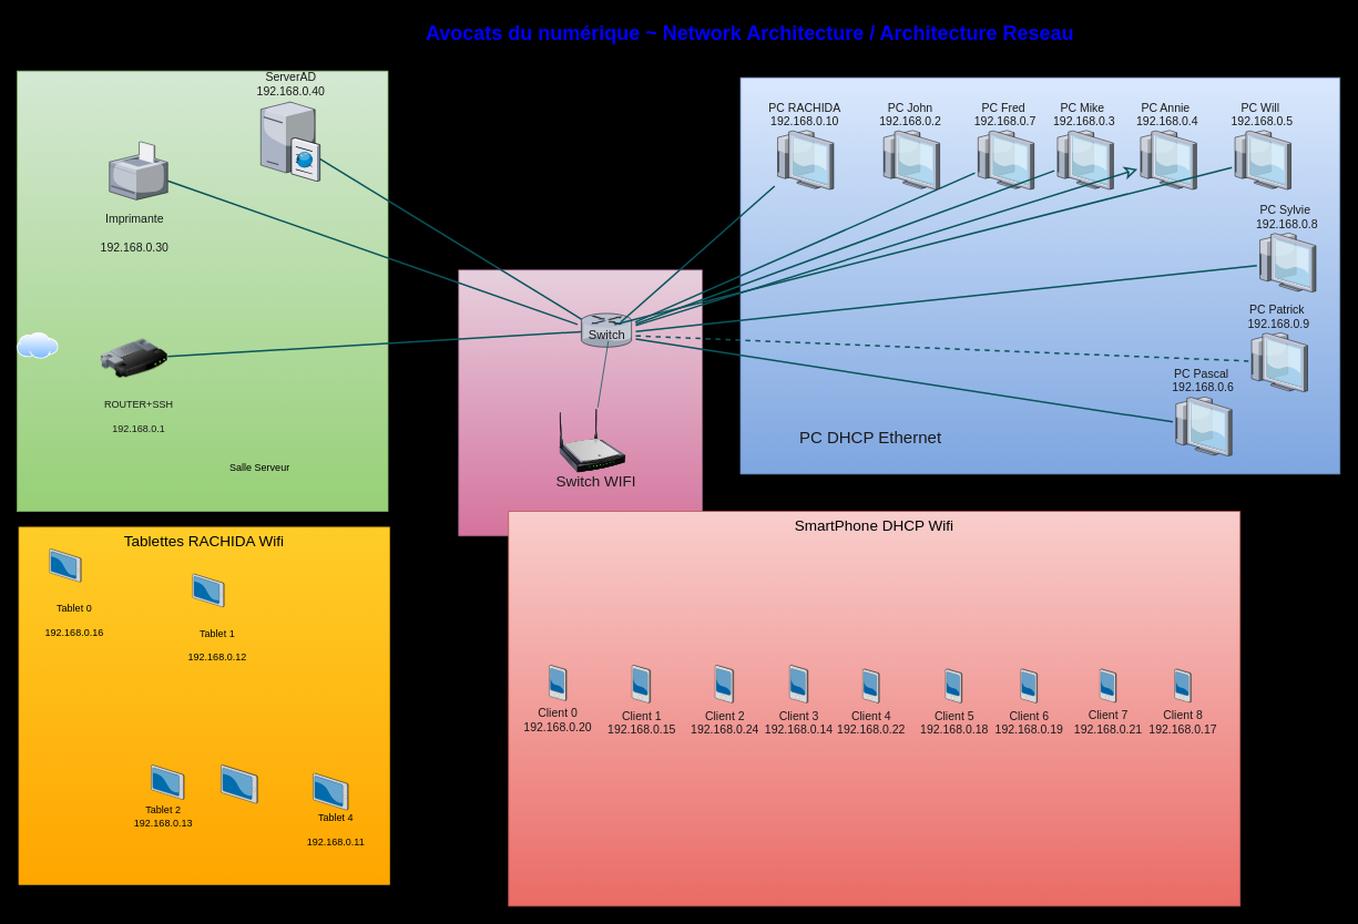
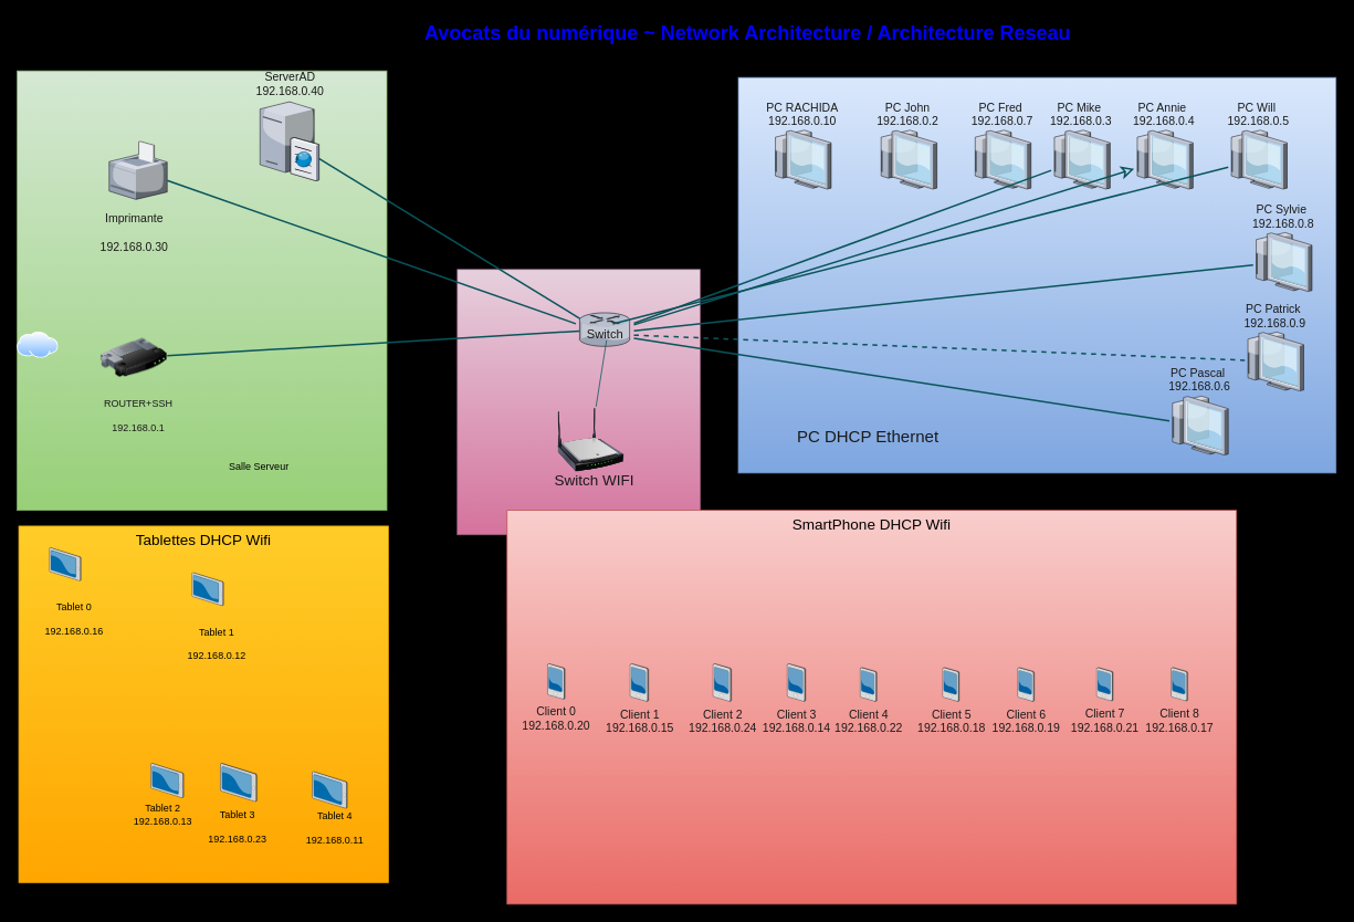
  <mxCell id="0" style=";html=1;" />
  <mxCell id="1" style=";html=1;" parent="0" />
  <mxCell id="2" value="" style="whiteSpace=wrap;html=1;fontSize=14;verticalAlign=top;labelBackgroundColor=none;rounded=0;fillColor=#e6d0de;strokeColor=#996185;gradientColor=#d5739d;" parent="1" vertex="1"><mxGeometry x="551" y="324.5" width="293" height="320" as="geometry" /></mxCell>
  <mxCell id="3" value="" style="whiteSpace=wrap;html=1;fontSize=14;verticalAlign=top;labelBackgroundColor=none;rounded=0;fillColor=#dae8fc;strokeColor=#6c8ebf;gradientColor=#7ea6e0;" parent="1" vertex="1"><mxGeometry x="890" y="93" width="721" height="477" as="geometry" /></mxCell>
  <mxCell id="4" value="" style="whiteSpace=wrap;html=1;fontSize=14;verticalAlign=top;labelBackgroundColor=none;rounded=0;fillColor=#d5e8d4;strokeColor=#82b366;gradientColor=#97d077;" parent="1" vertex="1"><mxGeometry x="20" y="85" width="446" height="530" as="geometry" /></mxCell>
  <mxCell id="5" value="&lt;font style=&quot;font-size: 18px;&quot;&gt;SmartPhone DHCP Wifi&lt;/font&gt;" style="whiteSpace=wrap;html=1;fontSize=14;verticalAlign=top;labelBackgroundColor=none;rounded=0;fillColor=#f8cecc;strokeColor=#b85450;gradientColor=#ea6b66;" parent="1" vertex="1"><mxGeometry x="611" y="615" width="880" height="475" as="geometry" /></mxCell>
- <mxCell id="6" value="&lt;font style=&quot;font-size: 18px;&quot;&gt;Tablettes RACHIDA Wifi&lt;/font&gt;" style="whiteSpace=wrap;html=1;fontSize=14;verticalAlign=top;labelBackgroundColor=none;rounded=0;fillColor=#ffcd28;strokeColor=#d79b00;gradientColor=#ffa500;" parent="1" vertex="1"><mxGeometry x="22" y="634" width="446" height="430" as="geometry" /></mxCell>
+ <mxCell id="6" value="&lt;font style=&quot;font-size: 18px;&quot;&gt;Tablettes DHCP Wifi&lt;/font&gt;" style="whiteSpace=wrap;html=1;fontSize=14;verticalAlign=top;labelBackgroundColor=none;rounded=0;fillColor=#ffcd28;strokeColor=#d79b00;gradientColor=#ffa500;" parent="1" vertex="1"><mxGeometry x="22" y="634" width="446" height="430" as="geometry" /></mxCell>
  <mxCell id="7" style="edgeStyle=none;rounded=0;html=1;startSize=10;endSize=10;jettySize=auto;orthogonalLoop=1;fontSize=14;endArrow=none;endFill=0;strokeWidth=2;labelBackgroundColor=none;fontColor=default;strokeColor=#09555B;" parent="1" source="24" target="9" edge="1"><mxGeometry relative="1" as="geometry" /></mxCell>
  <mxCell id="8" value="" style="verticalLabelPosition=bottom;aspect=fixed;html=1;verticalAlign=top;strokeColor=none;shape=mxgraph.citrix.router;fontSize=14;labelBackgroundColor=none;rounded=0;fillColor=#FAD9D5;fontColor=#1A1A1A;" parent="1" vertex="1"><mxGeometry x="698.48" y="376.75" width="61.03" height="40.5" as="geometry" /></mxCell>
  <mxCell id="9" value="&lt;div&gt;ServerAD&lt;/div&gt;&lt;div&gt;192.168.0.40&lt;/div&gt;" style="verticalLabelPosition=top;aspect=fixed;html=1;verticalAlign=bottom;strokeColor=none;shape=mxgraph.citrix.cache_server;fontSize=14;labelPosition=center;align=center;labelBackgroundColor=none;rounded=0;fillColor=#FAD9D5;fontColor=#1A1A1A;" parent="1" vertex="1"><mxGeometry x="313" y="120" width="71" height="97.5" as="geometry" /></mxCell>
  <mxCell id="10" style="edgeStyle=none;rounded=0;html=1;startSize=10;endSize=10;jettySize=auto;orthogonalLoop=1;fontSize=14;endArrow=none;endFill=0;strokeWidth=2;labelBackgroundColor=none;fontColor=default;strokeColor=#09555B;" parent="1" source="18" target="8" edge="1"><mxGeometry relative="1" as="geometry"><mxPoint x="796" y="587.629" as="sourcePoint" /></mxGeometry></mxCell>
- <mxCell id="11" style="edgeStyle=none;rounded=0;html=1;startSize=10;endSize=10;jettySize=auto;orthogonalLoop=1;fontSize=14;endArrow=none;endFill=0;strokeWidth=2;labelBackgroundColor=none;fontColor=default;strokeColor=#09555B;" parent="1" source="24" target="15" edge="1"><mxGeometry relative="1" as="geometry"><mxPoint x="1194.339" y="498" as="sourcePoint" /></mxGeometry></mxCell>
- <mxCell id="12" style="edgeStyle=none;rounded=0;html=1;startSize=10;endSize=10;jettySize=auto;orthogonalLoop=1;fontSize=14;endArrow=none;endFill=0;strokeWidth=2;labelBackgroundColor=none;fontColor=default;strokeColor=#09555B;" parent="1" source="24" target="13" edge="1"><mxGeometry relative="1" as="geometry"><mxPoint x="1238" y="519.619" as="sourcePoint" /></mxGeometry></mxCell>
  <mxCell id="13" value="&lt;div&gt;PC Fred&amp;nbsp;&lt;/div&gt;&lt;div&gt;192.168.0.7&lt;/div&gt;" style="verticalLabelPosition=top;aspect=fixed;html=1;verticalAlign=bottom;strokeColor=none;shape=mxgraph.citrix.thin_client;fontSize=14;labelPosition=center;align=center;labelBackgroundColor=none;rounded=0;fillColor=#FAD9D5;fontColor=#1A1A1A;" parent="1" vertex="1"><mxGeometry x="1172" y="156.5" width="71" height="71" as="geometry" /></mxCell>
  <mxCell id="14" value="&lt;div&gt;PC John&lt;/div&gt;&lt;div&gt;192.168.0.2&lt;/div&gt;" style="verticalLabelPosition=top;aspect=fixed;html=1;verticalAlign=bottom;strokeColor=none;shape=mxgraph.citrix.thin_client;fontSize=14;labelPosition=center;align=center;labelBackgroundColor=none;rounded=0;fillColor=#FAD9D5;fontColor=#1A1A1A;" parent="1" vertex="1"><mxGeometry x="1058.5" y="156.5" width="71" height="71" as="geometry" /></mxCell>
  <mxCell id="15" value="&lt;div&gt;PC RACHIDA&lt;/div&gt;&lt;div&gt;192.168.0.10&lt;/div&gt;" style="verticalLabelPosition=top;aspect=fixed;html=1;verticalAlign=bottom;strokeColor=none;shape=mxgraph.citrix.thin_client;fontSize=14;labelPosition=center;align=center;labelBackgroundColor=none;rounded=0;fillColor=#FAD9D5;fontColor=#1A1A1A;" parent="1" vertex="1"><mxGeometry x="931" y="156.5" width="71" height="71" as="geometry" /></mxCell>
  <mxCell id="16" style="edgeStyle=none;rounded=0;html=1;startSize=10;endSize=10;jettySize=auto;orthogonalLoop=1;fontSize=14;endArrow=none;endFill=0;strokeWidth=2;labelBackgroundColor=none;fontColor=default;strokeColor=#09555B;" parent="1" source="20" target="24" edge="1"><mxGeometry relative="1" as="geometry"><mxPoint x="992.439" y="900" as="sourcePoint" /></mxGeometry></mxCell>
  <mxCell id="17" value="&lt;font color=&quot;#0000ff&quot;&gt;Avocats du numérique ~ Network Architecture / Architecture Reseau&lt;/font&gt;" style="text;strokeColor=none;fillColor=none;html=1;fontSize=24;fontStyle=1;verticalAlign=middle;align=center;labelBackgroundColor=none;rounded=0;fontColor=#1A1A1A;" parent="1" vertex="1"><mxGeometry x="470" y="20" width="861" height="40" as="geometry" /></mxCell>
  <mxCell id="18" value="" style="image;html=1;image=img/lib/clip_art/networking/Router_128x128.png;labelBackgroundColor=none;rounded=0;fillColor=#FAD9D5;strokeColor=#D0CEE2;fontColor=#1A1A1A;" parent="1" vertex="1"><mxGeometry x="121" y="391" width="80" height="80" as="geometry" /></mxCell>
  <mxCell id="19" value="" style="image;html=1;image=img/lib/clip_art/networking/Wireless_Router_N_128x128.png;labelBackgroundColor=none;rounded=0;fillColor=#FAD9D5;strokeColor=#D0CEE2;fontColor=#1A1A1A;" parent="1" vertex="1"><mxGeometry x="672" y="490" width="80" height="80" as="geometry" /></mxCell>
  <mxCell id="20" value="" style="verticalLabelPosition=bottom;aspect=fixed;html=1;verticalAlign=top;strokeColor=none;align=center;outlineConnect=0;shape=mxgraph.citrix.printer;labelBackgroundColor=none;rounded=0;fillColor=#FAD9D5;fontColor=#1A1A1A;" parent="1" vertex="1"><mxGeometry x="131" y="170" width="70" height="70" as="geometry" /></mxCell>
  <mxCell id="21" value="&lt;div&gt;&lt;font style=&quot;font-size: 14px;&quot;&gt;Imprimante&lt;/font&gt;&lt;/div&gt;&lt;div&gt;&lt;font style=&quot;font-size: 14px;&quot;&gt;&lt;br&gt;&lt;/font&gt;&lt;/div&gt;&lt;div&gt;&lt;font style=&quot;font-size: 14px;&quot;&gt;192.168.0.30&lt;/font&gt;&lt;/div&gt;" style="text;html=1;align=center;verticalAlign=middle;resizable=0;points=[];autosize=1;strokeColor=none;fillColor=none;labelBackgroundColor=none;rounded=0;fontColor=#1A1A1A;" parent="1" vertex="1"><mxGeometry x="106" y="250" width="110" height="60" as="geometry" /></mxCell>
  <mxCell id="22" value="&lt;font style=&quot;font-size: 18px;&quot;&gt;Switch WIFI&lt;font style=&quot;font-size: 18px;&quot;&gt;&lt;br&gt;&lt;/font&gt;&lt;/font&gt;" style="text;html=1;align=center;verticalAlign=middle;resizable=0;points=[];autosize=1;strokeColor=none;fillColor=none;labelBackgroundColor=none;rounded=0;fontColor=#1A1A1A;" parent="1" vertex="1"><mxGeometry x="656" y="559" width="120" height="40" as="geometry" /></mxCell>
  <mxCell id="23" value="&lt;div&gt;ROUTER+SSH&lt;/div&gt;&lt;div&gt;&lt;br&gt;&lt;/div&gt;&lt;div&gt;192.168.0.1&lt;/div&gt;" style="text;html=1;align=center;verticalAlign=middle;resizable=0;points=[];autosize=1;strokeColor=none;fillColor=none;labelBackgroundColor=none;rounded=0;fontColor=#1A1A1A;" parent="1" vertex="1"><mxGeometry x="111" y="471" width="110" height="60" as="geometry" /></mxCell>
  <mxCell id="24" value="&lt;font style=&quot;font-size: 15px;&quot;&gt;Switch&lt;/font&gt;" style="text;html=1;align=center;verticalAlign=middle;resizable=0;points=[];autosize=1;strokeColor=none;fillColor=none;labelBackgroundColor=none;rounded=0;fontColor=#1A1A1A;" parent="1" vertex="1"><mxGeometry x="694" y="387.25" width="70" height="30" as="geometry" /></mxCell>
  <mxCell id="25" value="&lt;div&gt;Client 6&lt;/div&gt;&lt;div&gt;192.168.0.19&lt;/div&gt;" style="verticalLabelPosition=bottom;aspect=fixed;html=1;verticalAlign=top;strokeColor=none;shape=mxgraph.citrix.pda;fontSize=14;labelBackgroundColor=none;rounded=0;fillColor=#FAD9D5;fontColor=#1A1A1A;" parent="1" vertex="1"><mxGeometry x="1226.98" y="804.5" width="20.16" height="41" as="geometry" /></mxCell>
  <mxCell id="26" value="&lt;div&gt;Client 0&lt;/div&gt;&lt;div&gt;192.168.0.20&lt;br&gt;&lt;/div&gt;" style="verticalLabelPosition=bottom;aspect=fixed;html=1;verticalAlign=top;strokeColor=none;shape=mxgraph.citrix.pda;fontSize=14;labelBackgroundColor=none;rounded=0;fillColor=#FAD9D5;fontColor=#1A1A1A;" parent="1" vertex="1"><mxGeometry x="659.9" y="800" width="21.02" height="42.75" as="geometry" /></mxCell>
  <mxCell id="27" value="&lt;div&gt;Client 7&lt;/div&gt;&lt;div&gt;192.168.0.21&lt;/div&gt;" style="verticalLabelPosition=bottom;aspect=fixed;html=1;verticalAlign=top;strokeColor=none;shape=mxgraph.citrix.pda;fontSize=14;labelBackgroundColor=none;rounded=0;fillColor=#FAD9D5;fontColor=#1A1A1A;" parent="1" vertex="1"><mxGeometry x="1322.19" y="804.5" width="19.92" height="40.5" as="geometry" /></mxCell>
  <mxCell id="28" value="&lt;div&gt;Client 2&lt;/div&gt;&lt;div&gt;192.168.0.24&lt;/div&gt;" style="verticalLabelPosition=bottom;aspect=fixed;html=1;verticalAlign=top;strokeColor=none;shape=mxgraph.citrix.pda;fontSize=14;labelBackgroundColor=none;rounded=0;fillColor=#FAD9D5;fontColor=#1A1A1A;" parent="1" vertex="1"><mxGeometry x="859.4" y="800" width="22.38" height="45.5" as="geometry" /></mxCell>
  <mxCell id="29" value="&lt;div&gt;Client 4&lt;/div&gt;&lt;div&gt;192.168.0.22&lt;/div&gt;" style="verticalLabelPosition=bottom;aspect=fixed;html=1;verticalAlign=top;strokeColor=none;shape=mxgraph.citrix.pda;fontSize=14;labelBackgroundColor=none;rounded=0;fillColor=#FAD9D5;fontColor=#1A1A1A;" parent="1" vertex="1"><mxGeometry x="1036.98" y="804.5" width="20.16" height="41" as="geometry" /></mxCell>
  <mxCell id="30" value="&lt;div&gt;Client 8&lt;/div&gt;&lt;div&gt;192.168.0.17&lt;/div&gt;" style="verticalLabelPosition=bottom;aspect=fixed;html=1;verticalAlign=top;strokeColor=none;shape=mxgraph.citrix.pda;fontSize=14;labelBackgroundColor=none;rounded=0;fillColor=#FAD9D5;fontColor=#1A1A1A;" parent="1" vertex="1"><mxGeometry x="1412.19" y="804.5" width="19.92" height="40.5" as="geometry" /></mxCell>
  <mxCell id="31" value="&lt;div&gt;Client 5&lt;/div&gt;&lt;div&gt;192.168.0.18&lt;/div&gt;" style="verticalLabelPosition=bottom;aspect=fixed;html=1;verticalAlign=top;strokeColor=none;shape=mxgraph.citrix.pda;fontSize=14;labelBackgroundColor=none;rounded=0;fillColor=#FAD9D5;fontColor=#1A1A1A;" parent="1" vertex="1"><mxGeometry x="1136.48" y="804.5" width="20.16" height="41" as="geometry" /></mxCell>
  <mxCell id="32" value="&lt;div&gt;Client 1&lt;/div&gt;&lt;div&gt;192.168.0.15&lt;/div&gt;" style="verticalLabelPosition=bottom;aspect=fixed;html=1;verticalAlign=top;strokeColor=none;shape=mxgraph.citrix.pda;fontSize=14;labelBackgroundColor=none;rounded=0;fillColor=#FAD9D5;fontColor=#1A1A1A;" parent="1" vertex="1"><mxGeometry x="759.4" y="800" width="22.38" height="45.5" as="geometry" /></mxCell>
  <mxCell id="33" value="&lt;div&gt;Client 3&lt;/div&gt;&lt;div&gt;192.168.0.14&lt;br&gt;&lt;/div&gt;" style="verticalLabelPosition=bottom;aspect=fixed;html=1;verticalAlign=top;strokeColor=none;shape=mxgraph.citrix.pda;fontSize=14;labelBackgroundColor=none;rounded=0;fillColor=#FAD9D5;fontColor=#1A1A1A;" parent="1" vertex="1"><mxGeometry x="948.92" y="800" width="22.38" height="45.5" as="geometry" /></mxCell>
  <mxCell id="34" style="edgeStyle=none;rounded=0;html=1;startSize=10;endSize=10;jettySize=auto;orthogonalLoop=1;fontSize=14;endArrow=none;endFill=0;strokeWidth=2;labelBackgroundColor=none;fontColor=default;strokeColor=#09555B;" parent="1" source="24" target="35" edge="1"><mxGeometry relative="1" as="geometry"><mxPoint x="1076.5" y="590" as="sourcePoint" /></mxGeometry></mxCell>
  <mxCell id="35" value="&lt;div&gt;PC Mike&amp;nbsp;&lt;/div&gt;&lt;div&gt;192.168.0.3&lt;/div&gt;" style="verticalLabelPosition=top;aspect=fixed;html=1;verticalAlign=bottom;strokeColor=none;shape=mxgraph.citrix.thin_client;fontSize=14;labelPosition=center;align=center;labelBackgroundColor=none;rounded=0;fillColor=#FAD9D5;fontColor=#1A1A1A;" parent="1" vertex="1"><mxGeometry x="1267.5" y="156.5" width="71" height="71" as="geometry" /></mxCell>
  <mxCell id="36" value="&lt;div&gt;PC Annie&amp;nbsp;&lt;/div&gt;&lt;div&gt;192.168.0.4&lt;/div&gt;" style="verticalLabelPosition=top;aspect=fixed;html=1;verticalAlign=bottom;strokeColor=none;shape=mxgraph.citrix.thin_client;fontSize=14;labelPosition=center;align=center;labelBackgroundColor=none;rounded=0;fillColor=#FAD9D5;fontColor=#1A1A1A;" parent="1" vertex="1"><mxGeometry x="1367.5" y="156.5" width="71" height="71" as="geometry" /></mxCell>
  <mxCell id="37" style="edgeStyle=none;rounded=0;html=1;startSize=10;endSize=10;jettySize=auto;orthogonalLoop=1;fontSize=14;endArrow=classic;endFill=0;strokeWidth=2;labelBackgroundColor=none;fontColor=default;strokeColor=#09555B;" parent="1" source="24" target="36" edge="1"><mxGeometry relative="1" as="geometry"><mxPoint x="1076.5" y="584" as="sourcePoint" /></mxGeometry></mxCell>
  <mxCell id="38" value="&lt;div&gt;PC Will&amp;nbsp;&lt;/div&gt;&lt;div&gt;192.168.0.5&lt;/div&gt;" style="verticalLabelPosition=top;aspect=fixed;html=1;verticalAlign=bottom;strokeColor=none;shape=mxgraph.citrix.thin_client;fontSize=14;labelPosition=center;align=center;labelBackgroundColor=none;rounded=0;fillColor=#FAD9D5;fontColor=#1A1A1A;" parent="1" vertex="1"><mxGeometry x="1481" y="156.5" width="71" height="71" as="geometry" /></mxCell>
  <mxCell id="39" style="edgeStyle=none;rounded=0;html=1;startSize=10;endSize=10;jettySize=auto;orthogonalLoop=1;fontSize=14;endArrow=none;endFill=0;strokeWidth=2;exitX=0.655;exitY=0.329;exitDx=0;exitDy=0;exitPerimeter=0;labelBackgroundColor=none;fontColor=default;strokeColor=#09555B;" parent="1" source="8" target="38" edge="1"><mxGeometry relative="1" as="geometry"><mxPoint x="1076.5" y="592" as="sourcePoint" /></mxGeometry></mxCell>
  <mxCell id="40" value="&lt;div&gt;PC Sylvie&amp;nbsp;&lt;/div&gt;&lt;div&gt;192.168.0.8&lt;/div&gt;" style="verticalLabelPosition=top;aspect=fixed;html=1;verticalAlign=bottom;strokeColor=none;shape=mxgraph.citrix.thin_client;fontSize=14;labelPosition=center;align=center;labelBackgroundColor=none;rounded=0;fillColor=#FAD9D5;fontColor=#1A1A1A;" parent="1" vertex="1"><mxGeometry x="1511" y="280" width="71" height="71" as="geometry" /></mxCell>
  <mxCell id="41" style="edgeStyle=none;rounded=0;html=1;startSize=10;endSize=10;jettySize=auto;orthogonalLoop=1;fontSize=14;endArrow=none;endFill=0;strokeWidth=2;labelBackgroundColor=none;fontColor=default;strokeColor=#09555B;" parent="1" source="24" target="40" edge="1"><mxGeometry relative="1" as="geometry"><mxPoint x="992" y="669" as="sourcePoint" /></mxGeometry></mxCell>
  <mxCell id="42" value="&lt;div&gt;PC Patrick&amp;nbsp;&lt;/div&gt;&lt;div&gt;192.168.0.9&lt;/div&gt;" style="verticalLabelPosition=top;aspect=fixed;html=1;verticalAlign=bottom;strokeColor=none;shape=mxgraph.citrix.thin_client;fontSize=14;labelPosition=center;align=center;labelBackgroundColor=none;rounded=0;fillColor=#FAD9D5;fontColor=#1A1A1A;" parent="1" vertex="1"><mxGeometry x="1501" y="400" width="71" height="71" as="geometry" /></mxCell>
  <mxCell id="43" style="edgeStyle=none;rounded=0;html=1;startSize=10;endSize=10;jettySize=auto;orthogonalLoop=1;fontSize=14;endArrow=none;endFill=0;strokeWidth=2;labelBackgroundColor=none;fontColor=default;strokeColor=#09555B;dashed=1;" parent="1" source="24" target="42" edge="1"><mxGeometry relative="1" as="geometry"><mxPoint x="999" y="680" as="sourcePoint" /></mxGeometry></mxCell>
  <mxCell id="44" value="&lt;div&gt;PC Pascal&amp;nbsp;&lt;/div&gt;&lt;div&gt;192.168.0.6&lt;/div&gt;" style="verticalLabelPosition=top;aspect=fixed;html=1;verticalAlign=bottom;strokeColor=none;shape=mxgraph.citrix.thin_client;fontSize=14;labelPosition=center;align=center;labelBackgroundColor=none;rounded=0;fillColor=#FAD9D5;fontColor=#1A1A1A;" parent="1" vertex="1"><mxGeometry x="1410" y="477.25" width="71" height="71" as="geometry" /></mxCell>
  <mxCell id="45" style="edgeStyle=none;rounded=0;html=1;startSize=10;endSize=10;jettySize=auto;orthogonalLoop=1;fontSize=14;endArrow=none;endFill=0;strokeWidth=2;labelBackgroundColor=none;fontColor=default;strokeColor=#09555B;" parent="1" source="24" target="44" edge="1"><mxGeometry relative="1" as="geometry"><mxPoint x="996.5" y="680" as="sourcePoint" /></mxGeometry></mxCell>
  <mxCell id="46" value="" style="verticalLabelPosition=bottom;aspect=fixed;html=1;verticalAlign=top;strokeColor=none;align=center;outlineConnect=0;shape=mxgraph.citrix.tablet_2;labelBackgroundColor=none;rounded=0;fillColor=#FAD9D5;fontColor=#1A1A1A;" parent="1" vertex="1"><mxGeometry x="231" y="690" width="38.14" height="40" as="geometry" /></mxCell>
  <mxCell id="47" value="" style="verticalLabelPosition=bottom;aspect=fixed;html=1;verticalAlign=top;strokeColor=none;align=center;outlineConnect=0;shape=mxgraph.citrix.tablet_2;labelBackgroundColor=none;rounded=0;fillColor=#FAD9D5;fontColor=#1A1A1A;" parent="1" vertex="1"><mxGeometry x="59" y="660" width="38.14" height="40" as="geometry" /></mxCell>
  <mxCell id="48" value="&lt;font style=&quot;font-size: 20px;&quot;&gt;PC DHCP Ethernet&lt;/font&gt;" style="text;html=1;align=center;verticalAlign=middle;resizable=0;points=[];autosize=1;strokeColor=none;fillColor=none;labelBackgroundColor=none;rounded=0;fontColor=#1A1A1A;" parent="1" vertex="1"><mxGeometry x="951" y="505" width="190" height="40" as="geometry" /></mxCell>
  <mxCell id="49" value="" style="endArrow=none;html=1;rounded=0;strokeColor=#09555B;fontColor=#1A1A1A;" parent="1" source="19" edge="1"><mxGeometry width="50" height="50" relative="1" as="geometry"><mxPoint x="681" y="460" as="sourcePoint" /><mxPoint x="731" y="410" as="targetPoint" /></mxGeometry></mxCell>
  <mxCell id="50" value="&lt;div&gt;Tablet 0&lt;/div&gt;&lt;div&gt;&lt;br&gt;&lt;/div&gt;&lt;div&gt;&lt;div&gt;&lt;div&gt;192.168.0.16&lt;/div&gt;&lt;/div&gt;&lt;/div&gt;" style="text;html=1;strokeColor=none;fillColor=none;align=center;verticalAlign=middle;whiteSpace=wrap;rounded=0;" parent="1" vertex="1"><mxGeometry x="59" y="730.5" width="60" height="30" as="geometry" /></mxCell>
  <mxCell id="51" value="&lt;div&gt;Tablet 1&lt;/div&gt;&lt;div&gt;&lt;br&gt;&lt;/div&gt;&lt;div&gt;&lt;div&gt;192.168.0.12&lt;/div&gt;&lt;/div&gt;" style="text;html=1;strokeColor=none;fillColor=none;align=center;verticalAlign=middle;whiteSpace=wrap;rounded=0;" parent="1" vertex="1"><mxGeometry x="231" y="760.5" width="60" height="30" as="geometry" /></mxCell>
  <mxCell id="52" value="Salle Serveur" style="text;html=1;strokeColor=none;fillColor=none;align=center;verticalAlign=middle;whiteSpace=wrap;rounded=0;" parent="1" vertex="1"><mxGeometry x="253" y="548" width="118" height="30" as="geometry" /></mxCell>
  <mxCell id="53" value="" style="group" vertex="1" connectable="0" parent="1"><mxGeometry x="261" y="920" width="50" height="90" as="geometry" /></mxCell>
  <mxCell id="54" value="" style="verticalLabelPosition=bottom;aspect=fixed;html=1;verticalAlign=top;strokeColor=none;align=center;outlineConnect=0;shape=mxgraph.citrix.tablet_2;labelBackgroundColor=none;rounded=0;fillColor=#FAD9D5;fontColor=#1A1A1A;" parent="53" vertex="1"><mxGeometry x="4.233" width="44.1" height="46.25" as="geometry" /></mxCell>
+ <mxCell id="55" value="&lt;div&gt;Tablet 3&lt;/div&gt;&lt;div&gt;&lt;br&gt;&lt;/div&gt;&lt;div&gt;&lt;div&gt;192.168.0.23&lt;/div&gt;&lt;/div&gt;" style="text;html=1;strokeColor=none;fillColor=none;align=center;verticalAlign=middle;whiteSpace=wrap;rounded=0;" parent="53" vertex="1"><mxGeometry y="63" width="50" height="27" as="geometry" /></mxCell>
  <mxCell id="56" value="" style="group" vertex="1" connectable="0" parent="1"><mxGeometry x="376" y="930" width="55" height="80" as="geometry" /></mxCell>
  <mxCell id="57" value="" style="verticalLabelPosition=bottom;aspect=fixed;html=1;verticalAlign=top;strokeColor=none;align=center;outlineConnect=0;shape=mxgraph.citrix.tablet_2;labelBackgroundColor=none;rounded=0;fillColor=#FAD9D5;fontColor=#1A1A1A;" parent="56" vertex="1"><mxGeometry width="42.336" height="44.4" as="geometry" /></mxCell>
  <mxCell id="58" value="&lt;div&gt;Tablet 4&lt;/div&gt;&lt;div&gt;&lt;br&gt;&lt;/div&gt;&lt;div&gt;&lt;div&gt;192.168.0.11&lt;/div&gt;&lt;/div&gt;" style="text;html=1;strokeColor=none;fillColor=none;align=center;verticalAlign=middle;whiteSpace=wrap;rounded=0;" parent="56" vertex="1"><mxGeometry y="56" width="55" height="24" as="geometry" /></mxCell>
  <mxCell id="59" value="" style="group" vertex="1" connectable="0" parent="1"><mxGeometry x="171" y="920" width="50" height="75.5" as="geometry" /></mxCell>
  <mxCell id="60" value="" style="verticalLabelPosition=bottom;aspect=fixed;html=1;verticalAlign=top;strokeColor=none;align=center;outlineConnect=0;shape=mxgraph.citrix.tablet_2;labelBackgroundColor=none;rounded=0;fillColor=#FAD9D5;fontColor=#1A1A1A;" parent="59" vertex="1"><mxGeometry x="10.275" width="39.725" height="41.667" as="geometry" /></mxCell>
  <mxCell id="61" value="&lt;div&gt;Tablet 2&lt;/div&gt;&lt;div&gt;&lt;div&gt;192.168.0.13&lt;/div&gt;&lt;/div&gt;" style="text;html=1;strokeColor=none;fillColor=none;align=center;verticalAlign=middle;whiteSpace=wrap;rounded=0;" parent="59" vertex="1"><mxGeometry y="49.009" width="50.0" height="26.491" as="geometry" /></mxCell>
  <mxCell id="62" value="" style="image;aspect=fixed;perimeter=ellipsePerimeter;html=1;align=center;shadow=0;dashed=0;spacingTop=3;image=img/lib/active_directory/internet_cloud.svg;" vertex="1" parent="1"><mxGeometry x="20" y="400" width="50" height="31.5" as="geometry" /></mxCell>
